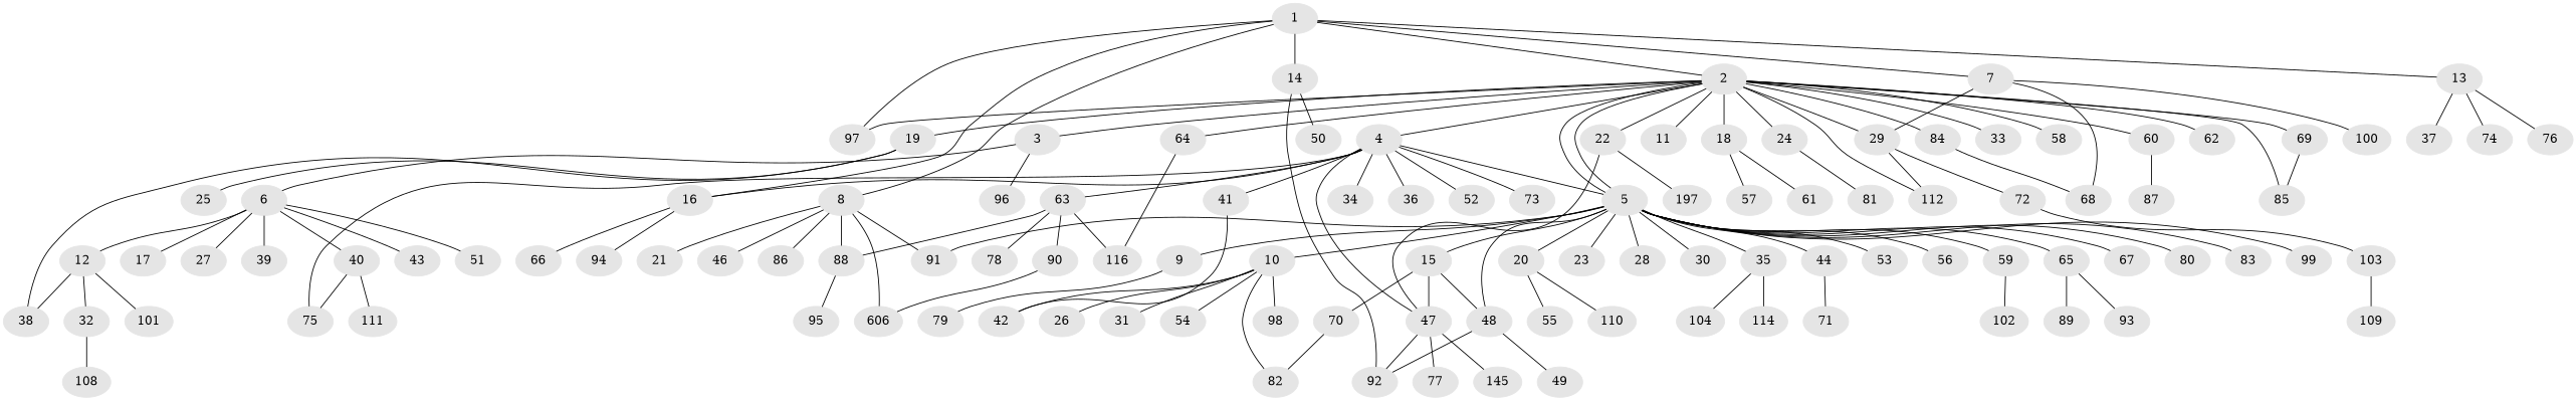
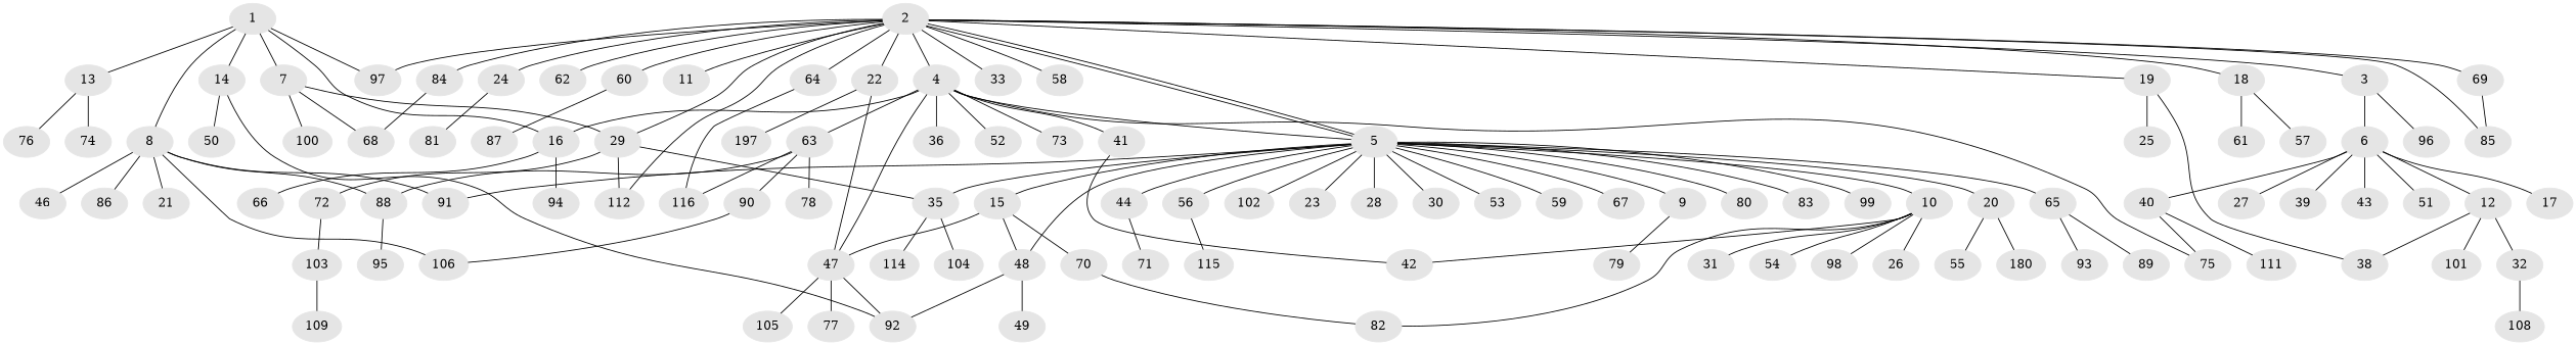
  graph {
    node [color=gray90 style=filled]
    1
    2
    7
    8
    13
    14
    16
    97
    3
    4
    5
    11
    18
    19
    22
    24
    29
    33
    58
    60
    62
    64
    69
    84
    85
    112
    68
    100
    91
    21
    46
    86
    88
-   106 [label=606]
-   37
+   106
    74
    76
    50
    92
    66
    94
    6
    96
-   34
    36
    41
    47
    52
    63
    73
    75
    9
    10
    15
    20
    23
    28
    30
    35
    44
    48
    53
    56
    59
    65
    67
    80
    83
    99
    102
    57
    61
    38
    25
    n75 [label=197]
    81
    72
    87
    116
    12
    17
    27
    39
    40
    43
    51
    42
    77
-   105 [label=145]
+   105
    78
    90
    79
    26
    31
    54
    82
    98
    70
    55
-   110
+   110 [label=180]
    104
    114
    71
    49
+   115
    89
    93
    32
    101
    111
    95
    108
    103
    109
-   1 -- 2
    1 -- 7
    1 -- 8
    1 -- 13
    1 -- 14
    1 -- 16
    1 -- 97
    2 -- 97
    2 -- 3
    2 -- 4
    2 -- 5
    2 -- 5
    2 -- 11
    2 -- 18
    2 -- 19
    2 -- 22
    2 -- 24
    2 -- 29
    2 -- 33
    2 -- 58
    2 -- 60
    2 -- 62
    2 -- 64
    2 -- 69
    2 -- 84
    2 -- 85
    2 -- 112
    7 -- 29
    7 -- 68
    7 -- 100
    8 -- 91
    8 -- 21
    8 -- 46
    8 -- 86
    8 -- 88
    8 -- 106
-   13 -- 37
    13 -- 74
    13 -- 76
    14 -- 50
    14 -- 92
    16 -- 66
    16 -- 94
    3 -- 6
    3 -- 96
    4 -- 16
    4 -- 5
-   4 -- 34
    4 -- 36
    4 -- 41
    4 -- 47
    4 -- 52
    4 -- 63
    4 -- 73
    4 -- 75
    5 -- 91
    5 -- 9
    5 -- 10
    5 -- 15
    5 -- 20
    5 -- 23
    5 -- 28
    5 -- 30
    5 -- 35
    5 -- 44
    5 -- 48
    5 -- 53
    5 -- 56
    5 -- 59
    5 -- 65
    5 -- 67
    5 -- 80
    5 -- 83
    5 -- 99
-   59 -- 102
+   5 -- 102
    18 -- 57
    18 -- 61
    19 -- 38
    19 -- 25
    22 -- 47
    22 -- n75
    24 -- 81
    29 -- 112
+   29 -- 35
    29 -- 72
    60 -- 87
    64 -- 116
    69 -- 85
    84 -- 68
    88 -- 95
    6 -- 12
    6 -- 17
    6 -- 27
    6 -- 39
    6 -- 40
    6 -- 43
    6 -- 51
    41 -- 42
    47 -- 92
    47 -- 77
    47 -- 105
    63 -- 88
    63 -- 116
    63 -- 78
    63 -- 90
    9 -- 79
    10 -- 42
    10 -- 26
    10 -- 31
    10 -- 54
    10 -- 82
    10 -- 98
    15 -- 47
    15 -- 48
    15 -- 70
    20 -- 55
    20 -- 110
    35 -- 104
    35 -- 114
    44 -- 71
    48 -- 92
    48 -- 49
+   56 -- 115
    65 -- 89
    65 -- 93
    72 -- 103
    12 -- 38
    12 -- 32
    12 -- 101
    40 -- 75
    40 -- 111
    90 -- 106
    70 -- 82
    32 -- 108
    103 -- 109
  }
